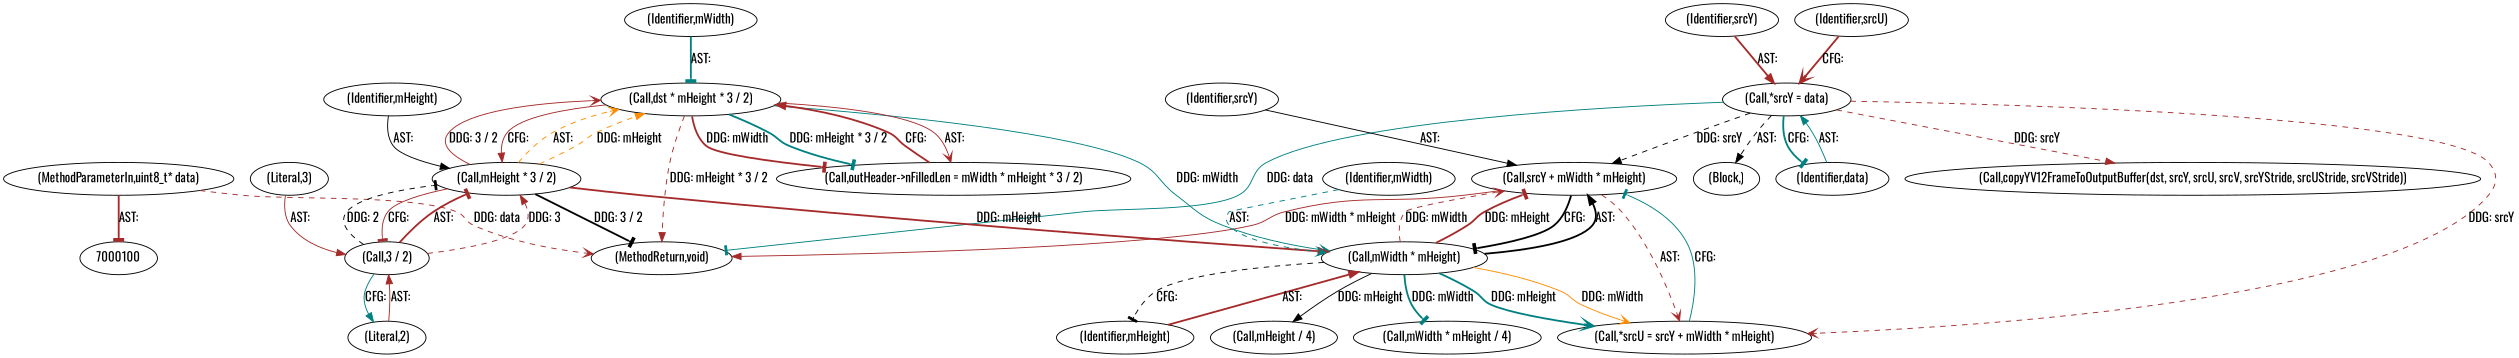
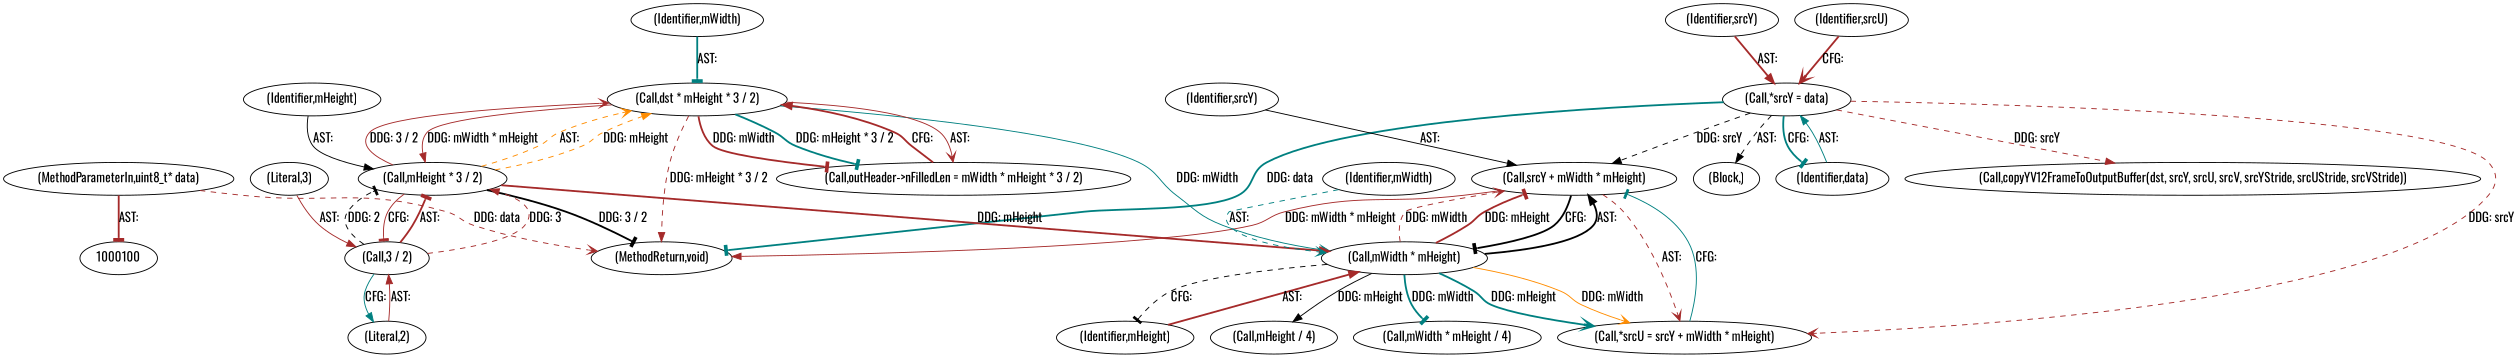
  digraph {
    fontname=Oswald
    node [fontname=Oswald]
    edge [arrowhead=normal color=brown fontname=Oswald style=bold]
    n1 [label="(Call,srcY + mWidth * mHeight)"]
    n2 [label="(Call,mWidth * mHeight)"]
    n3 [label="(Call,*srcU = srcY + mWidth * mHeight)"]
    n4 [label="(MethodReturn,void)"]
    n5 [label="(Identifier,mHeight)"]
    n6 [label="(Call,mHeight / 4)"]
    n7 [label="(Call,mWidth * mHeight / 4)"]
    n8 [label="(Call,*srcY = data)"]
    n9 [label="(Block,)"]
    n10 [label="(Identifier,data)"]
    n11 [label="(Call,copyYV12FrameToOutputBuffer(dst, srcY, srcU, srcV, srcYStride, srcUStride, srcVStride))"]
    n12 [label="(MethodParameterIn,uint8_t* data)"]
-   1000100 [label=7000100]
+   1000100
    n14 [label="(Call,dst * mHeight * 3 / 2)"]
    n15 [label="(Call,mHeight * 3 / 2)"]
    n16 [label="(Call,outHeader->nFilledLen = mWidth * mHeight * 3 / 2)"]
    n17 [label="(Call,3 / 2)"]
    n18 [label="(Literal,2)"]
    n19 [label="(Identifier,srcU)"]
    n20 [label="(Identifier,srcY)"]
    n21 [label="(Literal,3)"]
    n22 [label="(Identifier,srcY)"]
    n23 [label="(Identifier,mHeight)"]
    n24 [label="(Identifier,mWidth)"]
    n25 [label="(Identifier,mWidth)"]
    n1 -> n2 [arrowhead=tee color=black label="CFG: "]
    n1 -> n3 [arrowhead=vee label="AST: " style=dashed]
    n1 -> n4 [label="DDG: mWidth * mHeight" style=solid]
    n2 -> n1 [color=black label="AST: "]
    n2 -> n1 [arrowhead=vee label="DDG: mWidth" style=dashed]
    n2 -> n1 [arrowhead=tee label="DDG: mHeight"]
    n2 -> n3 [arrowhead=vee color=darkorange label="DDG: mWidth" style=solid]
    n2 -> n3 [arrowhead=vee color=teal label="DDG: mHeight"]
    n2 -> n5 [arrowhead=tee color=black label="CFG: " style=dashed]
    n2 -> n6 [color=black label="DDG: mHeight" style=solid]
    n2 -> n7 [arrowhead=tee color=teal label="DDG: mWidth"]
    n3 -> n1 [arrowhead=tee color=teal label="CFG: " style=solid]
    n5 -> n2 [label="AST: "]
    n8 -> n1 [color=black label="DDG: srcY" style=dashed]
    n8 -> n3 [arrowhead=vee label="DDG: srcY" style=dashed]
-   n8 -> n4 [arrowhead=tee color=teal label="DDG: data" style=solid]
+   n8 -> n4 [arrowhead=tee color=teal label="DDG: data"]
    n8 -> n9 [color=black label="AST: " style=dashed]
    n8 -> n10 [arrowhead=tee color=teal label="CFG: "]
    n8 -> n11 [label="DDG: srcY" style=dashed]
    n10 -> n8 [color=teal label="AST: " style=solid]
    n12 -> n4 [arrowhead=vee label="DDG: data" style=dashed]
    n12 -> 1000100 [arrowhead=tee label="AST: "]
    n14 -> n2 [arrowhead=vee color=teal label="DDG: mWidth" style=solid]
    n14 -> n4 [label="DDG: mHeight * 3 / 2" style=dashed]
-   n14 -> n15 [label="CFG: " style=solid]
+   n14 -> n15 [label="DDG: mWidth * mHeight" style=solid]
    n14 -> n16 [arrowhead=vee label="AST: " style=solid]
    n14 -> n16 [arrowhead=tee label="DDG: mWidth"]
    n14 -> n16 [arrowhead=tee color=teal label="DDG: mHeight * 3 / 2"]
    n15 -> n2 [label="DDG: mHeight"]
    n15 -> n4 [arrowhead=tee color=black label="DDG: 3 / 2"]
    n15 -> n14 [arrowhead=vee color=darkorange label="AST: " style=dashed]
    n15 -> n14 [color=darkorange label="DDG: mHeight" style=dashed]
    n15 -> n14 [arrowhead=vee label="DDG: 3 / 2" style=solid]
    n15 -> n17 [arrowhead=tee label="CFG: " style=solid]
    n16 -> n14 [label="CFG: "]
    n17 -> n15 [arrowhead=tee label="AST: "]
    n17 -> n15 [label="DDG: 3" style=dashed]
    n17 -> n15 [arrowhead=tee color=black label="DDG: 2" style=dashed]
    n17 -> n18 [color=teal label="CFG: " style=solid]
    n18 -> n17 [label="AST: " style=solid]
    n19 -> n8 [arrowhead=vee label="CFG: "]
    n20 -> n1 [color=black label="AST: " style=solid]
    n21 -> n17 [label="AST: " style=solid]
    n22 -> n8 [label="AST: "]
    n23 -> n15 [color=black label="AST: " style=solid]
    n24 -> n14 [arrowhead=tee color=teal label="AST: "]
    n25 -> n2 [arrowhead=vee color=teal label="AST: " style=dashed]
  }
